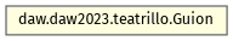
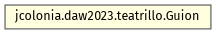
  digraph {
    rankdir=LR
    fontname="Fira Sans"
-   n1 [color=grey40 fillcolor=lightyellow fontname="Fira Sans" fontsize=10 height=0.2 label="daw.daw2023.teatrillo.Guion" shape=box style=filled width=0.4]
+   n1 [color=grey40 fillcolor=lightyellow fontname="Fira Sans" fontsize=10 height=0.2 label="jcolonia.daw2023.teatrillo.Guion" shape=box style=filled width=0.4]
  }
